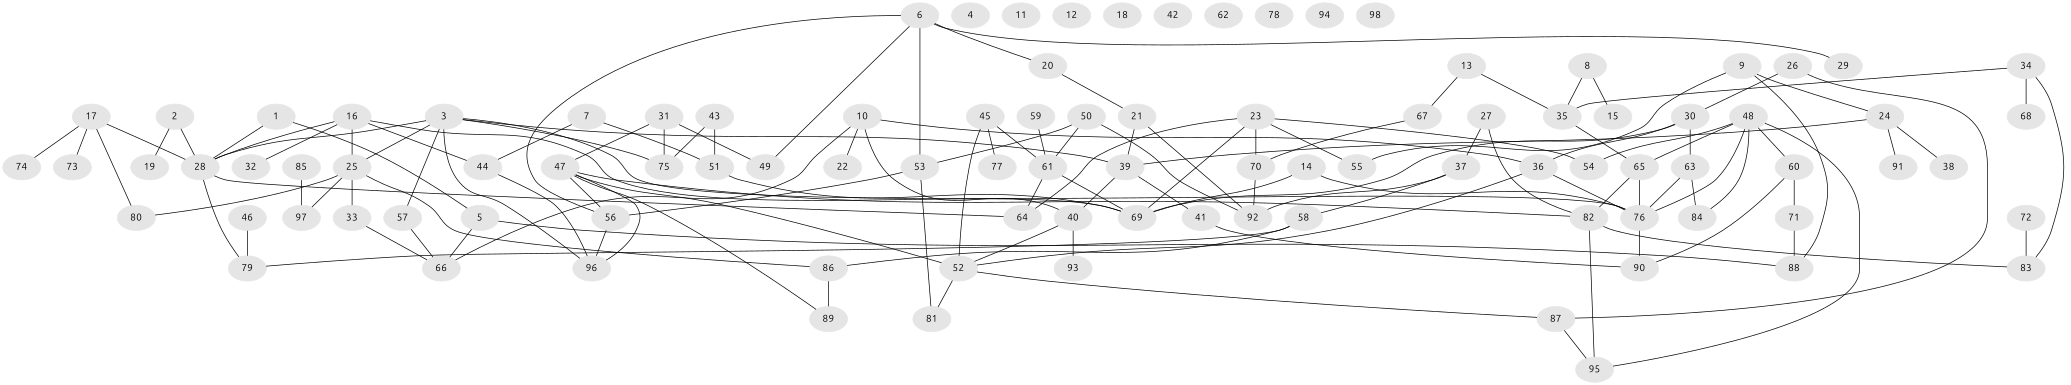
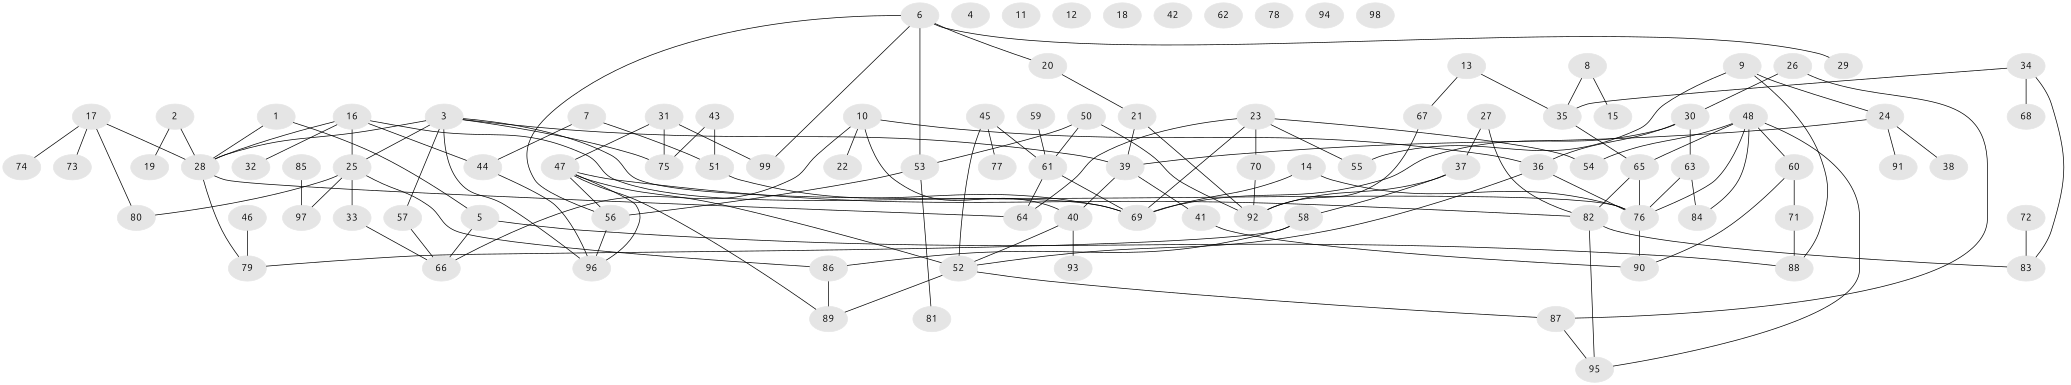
  graph {
    fontname=Ubuntu
    node [color=gray90 fontname=Ubuntu style=filled]
    edge [fontname=Ubuntu]
    1
    5
    28
    66
    88
    79
    64
    2
    19
    3
    25
    39
    57
    75
    76
    96
    80
    33
    86
    97
    40
    41
    90
    4
    6
    20
    29
-   49
+   49 [label=99]
    53
    56
    21
    81
    7
    44
    51
    69
    8
    15
    35
    65
    9
    24
    55
    38
    91
    10
    22
    36
    52
    93
    11
    12
    13
    67
    70
    14
    16
    32
    17
    73
    74
    18
    92
    23
    54
    89
    26
    30
    87
    63
    95
    27
    37
    82
    58
    83
    84
    31
    47
    34
    68
    42
    43
    45
    61
    77
    46
    48
    60
    71
    50
    59
    62
    85
    72
    78
    94
    98
    1 -- 5
    1 -- 28
    5 -- 66
    5 -- 88
    28 -- 79
    28 -- 64
    2 -- 28
    2 -- 19
    3 -- 28
    3 -- 25
    3 -- 39
    3 -- 57
    3 -- 75
    3 -- 76
    3 -- 96
    25 -- 80
    25 -- 33
    25 -- 86
    25 -- 97
    39 -- 40
    39 -- 41
    57 -- 66
    76 -- 90
    33 -- 66
    86 -- 89
    40 -- 52
    40 -- 93
    41 -- 90
    6 -- 20
    6 -- 29
    6 -- 49
    6 -- 53
    6 -- 56
    20 -- 21
    53 -- 56
    53 -- 81
    56 -- 96
    21 -- 39
    21 -- 92
    7 -- 44
    7 -- 51
    44 -- 96
    51 -- 69
    8 -- 15
    8 -- 35
    35 -- 65
    65 -- 76
    65 -- 82
    9 -- 88
    9 -- 24
    9 -- 55
    24 -- 39
    24 -- 38
    24 -- 91
    10 -- 66
    10 -- 40
    10 -- 22
    10 -- 36
    36 -- 76
    36 -- 52
-   52 -- 81
+   52 -- 89
    52 -- 87
    13 -- 35
    13 -- 67
-   67 -- 70
+   67 -- 92
    70 -- 92
    14 -- 76
    14 -- 69
    16 -- 28
    16 -- 25
    16 -- 44
    16 -- 69
    16 -- 32
    17 -- 28
    17 -- 80
    17 -- 73
    17 -- 74
    23 -- 64
    23 -- 69
    23 -- 55
    23 -- 70
    23 -- 54
    26 -- 30
    26 -- 87
    30 -- 69
    30 -- 36
    30 -- 63
    87 -- 95
    63 -- 76
    63 -- 84
    27 -- 37
    27 -- 82
    37 -- 92
    37 -- 58
    82 -- 95
    82 -- 83
    58 -- 79
    58 -- 86
    31 -- 75
    31 -- 49
    31 -- 47
    47 -- 96
    47 -- 56
    47 -- 52
    47 -- 89
    47 -- 82
    34 -- 35
    34 -- 83
    34 -- 68
    43 -- 75
    43 -- 51
    45 -- 52
    45 -- 61
    45 -- 77
    61 -- 64
    61 -- 69
    46 -- 79
    48 -- 76
    48 -- 65
    48 -- 54
    48 -- 95
    48 -- 84
    48 -- 60
    60 -- 90
    60 -- 71
    71 -- 88
    50 -- 53
    50 -- 92
    50 -- 61
    59 -- 61
    85 -- 97
    72 -- 83
  }
